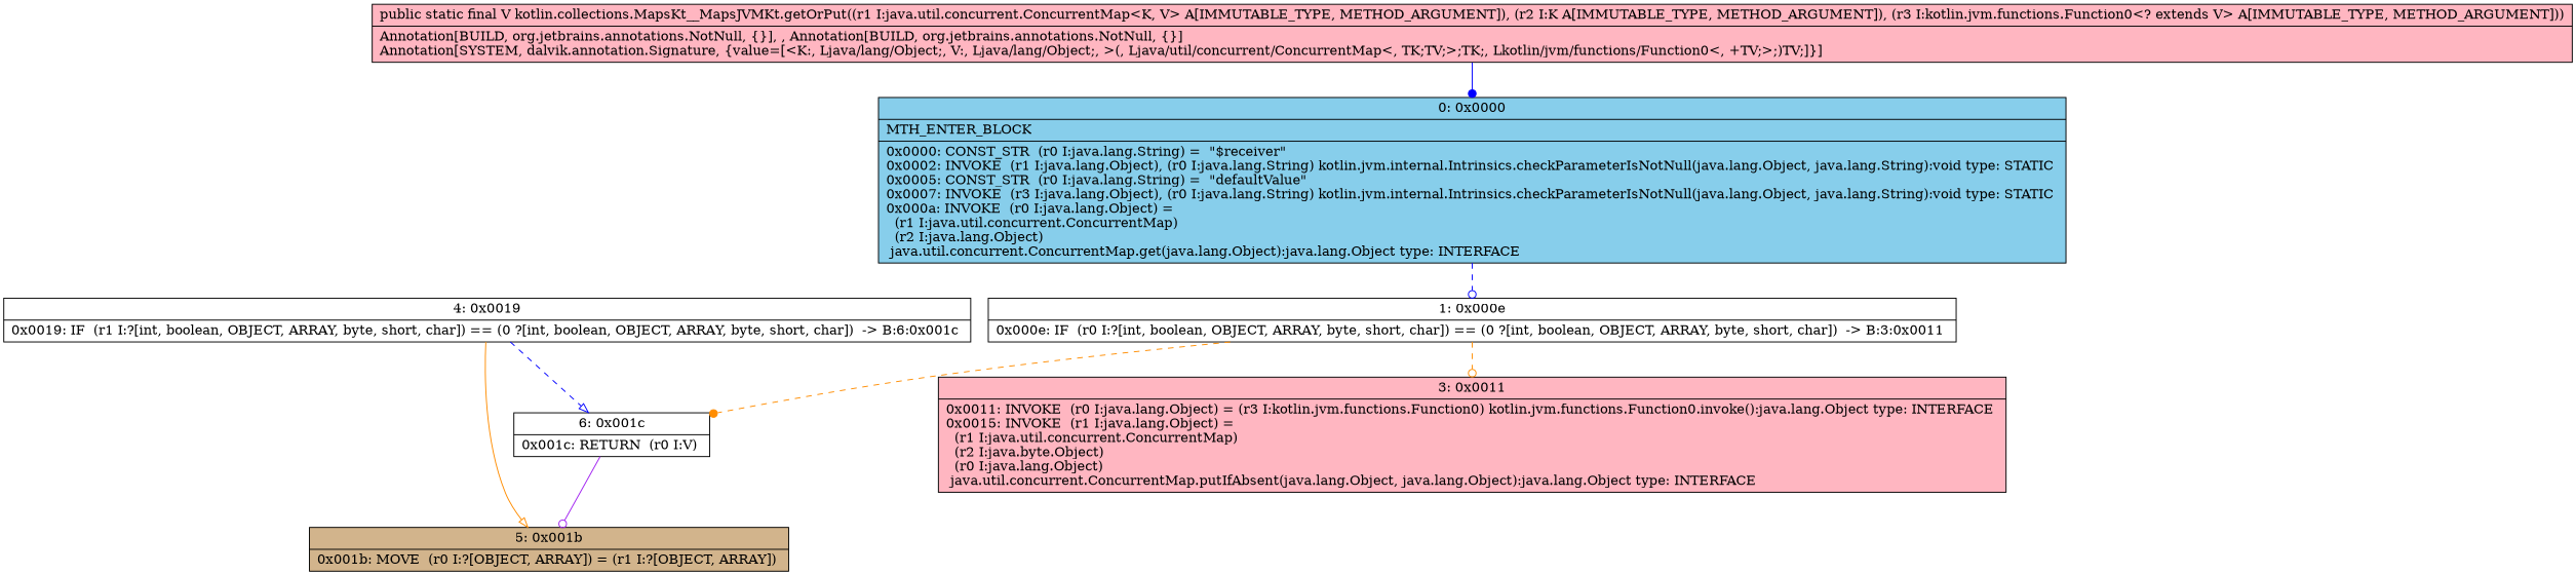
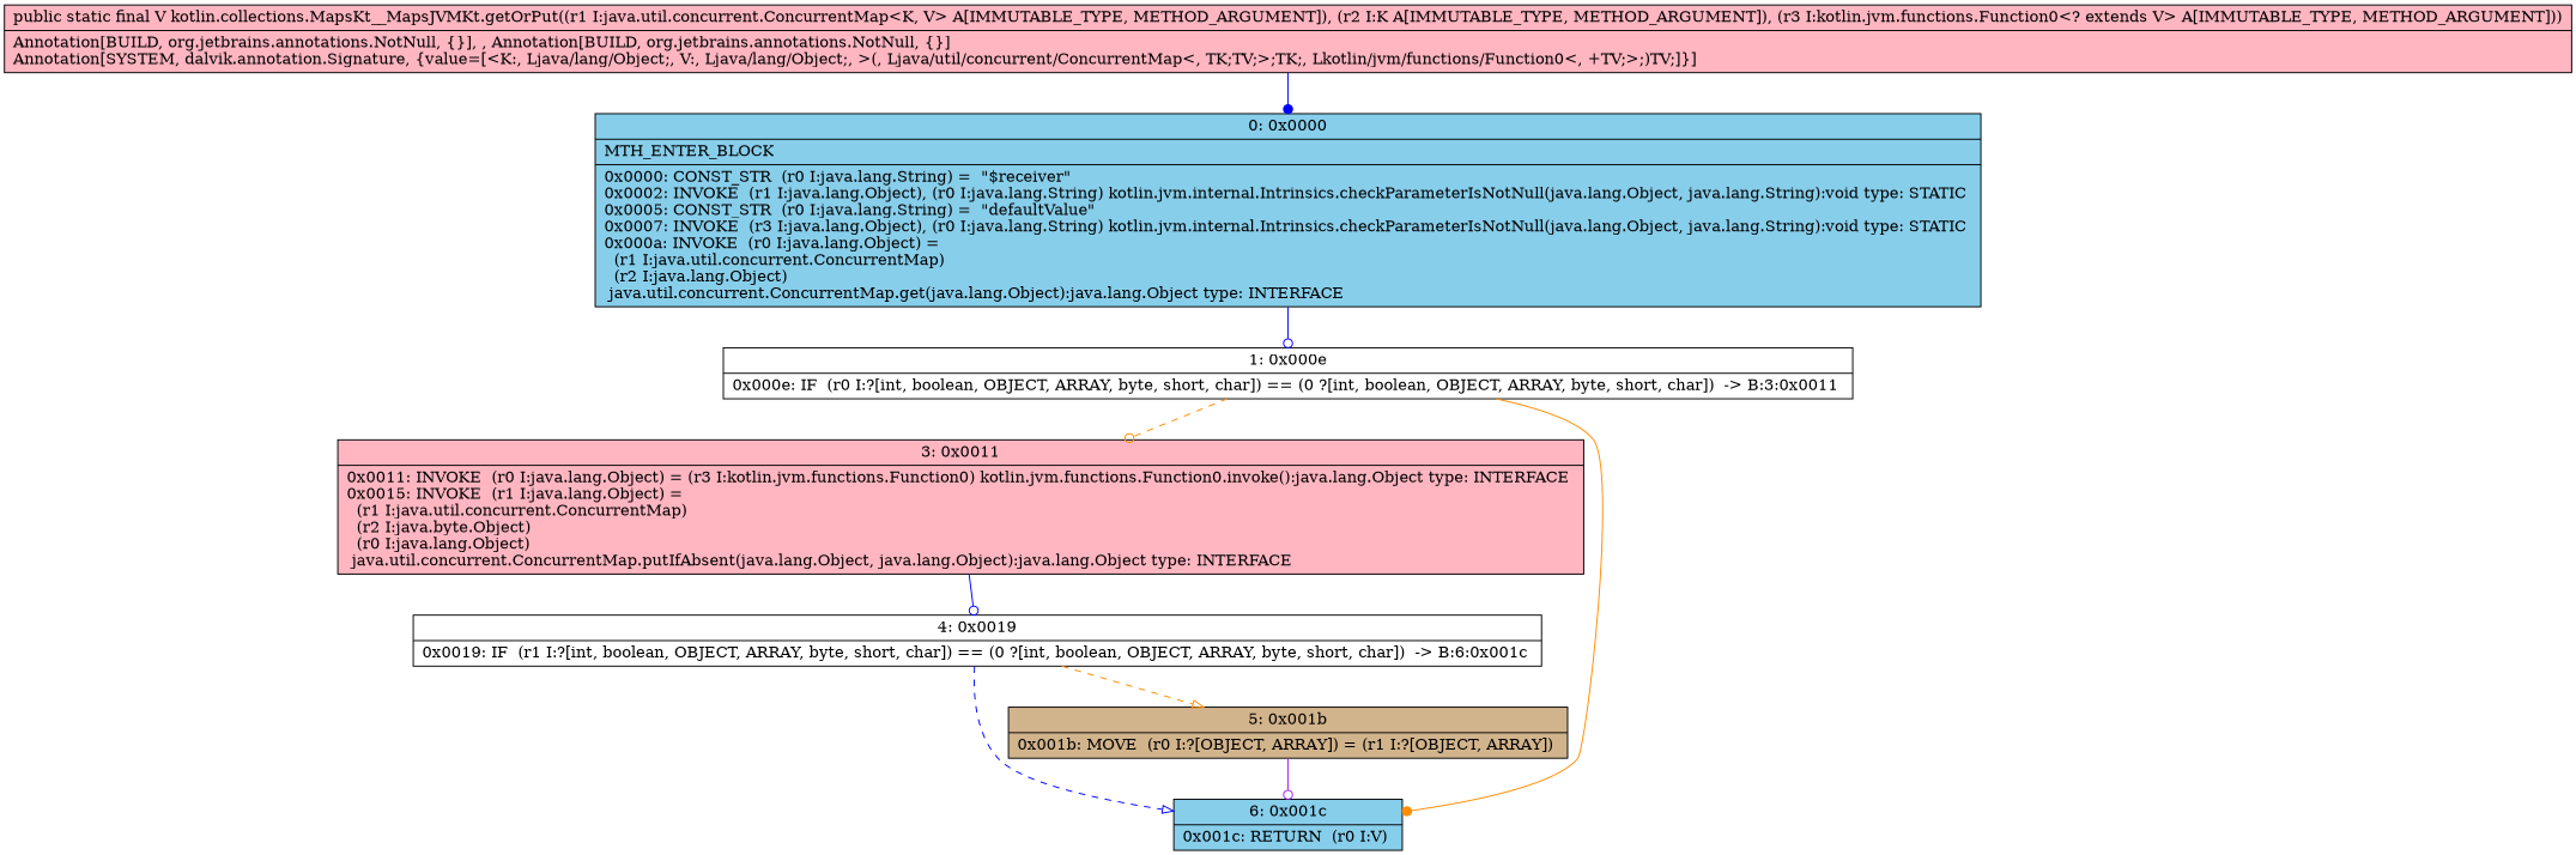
  digraph {
    node [fillcolor=skyblue shape=record style=filled]
    edge [arrowhead=odot color=blue style=solid]
    n1 [label="{0\:\ 0x0000|MTH_ENTER_BLOCK\l|0x0000: CONST_STR  (r0 I:java.lang.String) =  \"$receiver\" \l0x0002: INVOKE  (r1 I:java.lang.Object), (r0 I:java.lang.String) kotlin.jvm.internal.Intrinsics.checkParameterIsNotNull(java.lang.Object, java.lang.String):void type: STATIC \l0x0005: CONST_STR  (r0 I:java.lang.String) =  \"defaultValue\" \l0x0007: INVOKE  (r3 I:java.lang.Object), (r0 I:java.lang.String) kotlin.jvm.internal.Intrinsics.checkParameterIsNotNull(java.lang.Object, java.lang.String):void type: STATIC \l0x000a: INVOKE  (r0 I:java.lang.Object) = \l  (r1 I:java.util.concurrent.ConcurrentMap)\l  (r2 I:java.lang.Object)\l java.util.concurrent.ConcurrentMap.get(java.lang.Object):java.lang.Object type: INTERFACE \l}"]
    n2 [fillcolor=white label="{1\:\ 0x000e|0x000e: IF  (r0 I:?[int, boolean, OBJECT, ARRAY, byte, short, char]) == (0 ?[int, boolean, OBJECT, ARRAY, byte, short, char])  \-\> B:3:0x0011 \l}"]
    n3 [fillcolor=lightpink label="{3\:\ 0x0011|0x0011: INVOKE  (r0 I:java.lang.Object) = (r3 I:kotlin.jvm.functions.Function0) kotlin.jvm.functions.Function0.invoke():java.lang.Object type: INTERFACE \l0x0015: INVOKE  (r1 I:java.lang.Object) = \l  (r1 I:java.util.concurrent.ConcurrentMap)\l  (r2 I:java.byte.Object)\l  (r0 I:java.lang.Object)\l java.util.concurrent.ConcurrentMap.putIfAbsent(java.lang.Object, java.lang.Object):java.lang.Object type: INTERFACE \l}"]
-   n4 [fillcolor=white label="{6\:\ 0x001c|0x001c: RETURN  (r0 I:V) \l}"]
+   n4 [label="{6\:\ 0x001c|0x001c: RETURN  (r0 I:V) \l}"]
    n5 [fillcolor=white label="{4\:\ 0x0019|0x0019: IF  (r1 I:?[int, boolean, OBJECT, ARRAY, byte, short, char]) == (0 ?[int, boolean, OBJECT, ARRAY, byte, short, char])  \-\> B:6:0x001c \l}"]
    n6 [fillcolor=tan label="{5\:\ 0x001b|0x001b: MOVE  (r0 I:?[OBJECT, ARRAY]) = (r1 I:?[OBJECT, ARRAY]) \l}"]
    n7 [fillcolor=lightpink label="{public static final V kotlin.collections.MapsKt__MapsJVMKt.getOrPut((r1 I:java.util.concurrent.ConcurrentMap\<K, V\> A[IMMUTABLE_TYPE, METHOD_ARGUMENT]), (r2 I:K A[IMMUTABLE_TYPE, METHOD_ARGUMENT]), (r3 I:kotlin.jvm.functions.Function0\<? extends V\> A[IMMUTABLE_TYPE, METHOD_ARGUMENT]))  | Annotation[BUILD, org.jetbrains.annotations.NotNull, \{\}], , Annotation[BUILD, org.jetbrains.annotations.NotNull, \{\}]\lAnnotation[SYSTEM, dalvik.annotation.Signature, \{value=[\<K:, Ljava\/lang\/Object;, V:, Ljava\/lang\/Object;, \>(, Ljava\/util\/concurrent\/ConcurrentMap\<, TK;TV;\>;TK;, Lkotlin\/jvm\/functions\/Function0\<, +TV;\>;)TV;]\}]\l}"]
-   n1 -> n2 [style=dashed]
+   n1 -> n2
    n2 -> n3 [color=darkorange style=dashed]
-   n2 -> n4 [arrowhead=dot color=darkorange style=dashed]
+   n2 -> n4 [arrowhead=dot color=darkorange]
+   n3 -> n5
    n5 -> n4 [arrowhead=onormal style=dashed]
-   n5 -> n6 [arrowhead=onormal color=darkorange]
-   n4 -> n6 [color=purple]
+   n5 -> n6 [arrowhead=onormal color=darkorange style=dashed]
+   n6 -> n4 [color=purple]
    n7 -> n1 [arrowhead=dot]
  }
